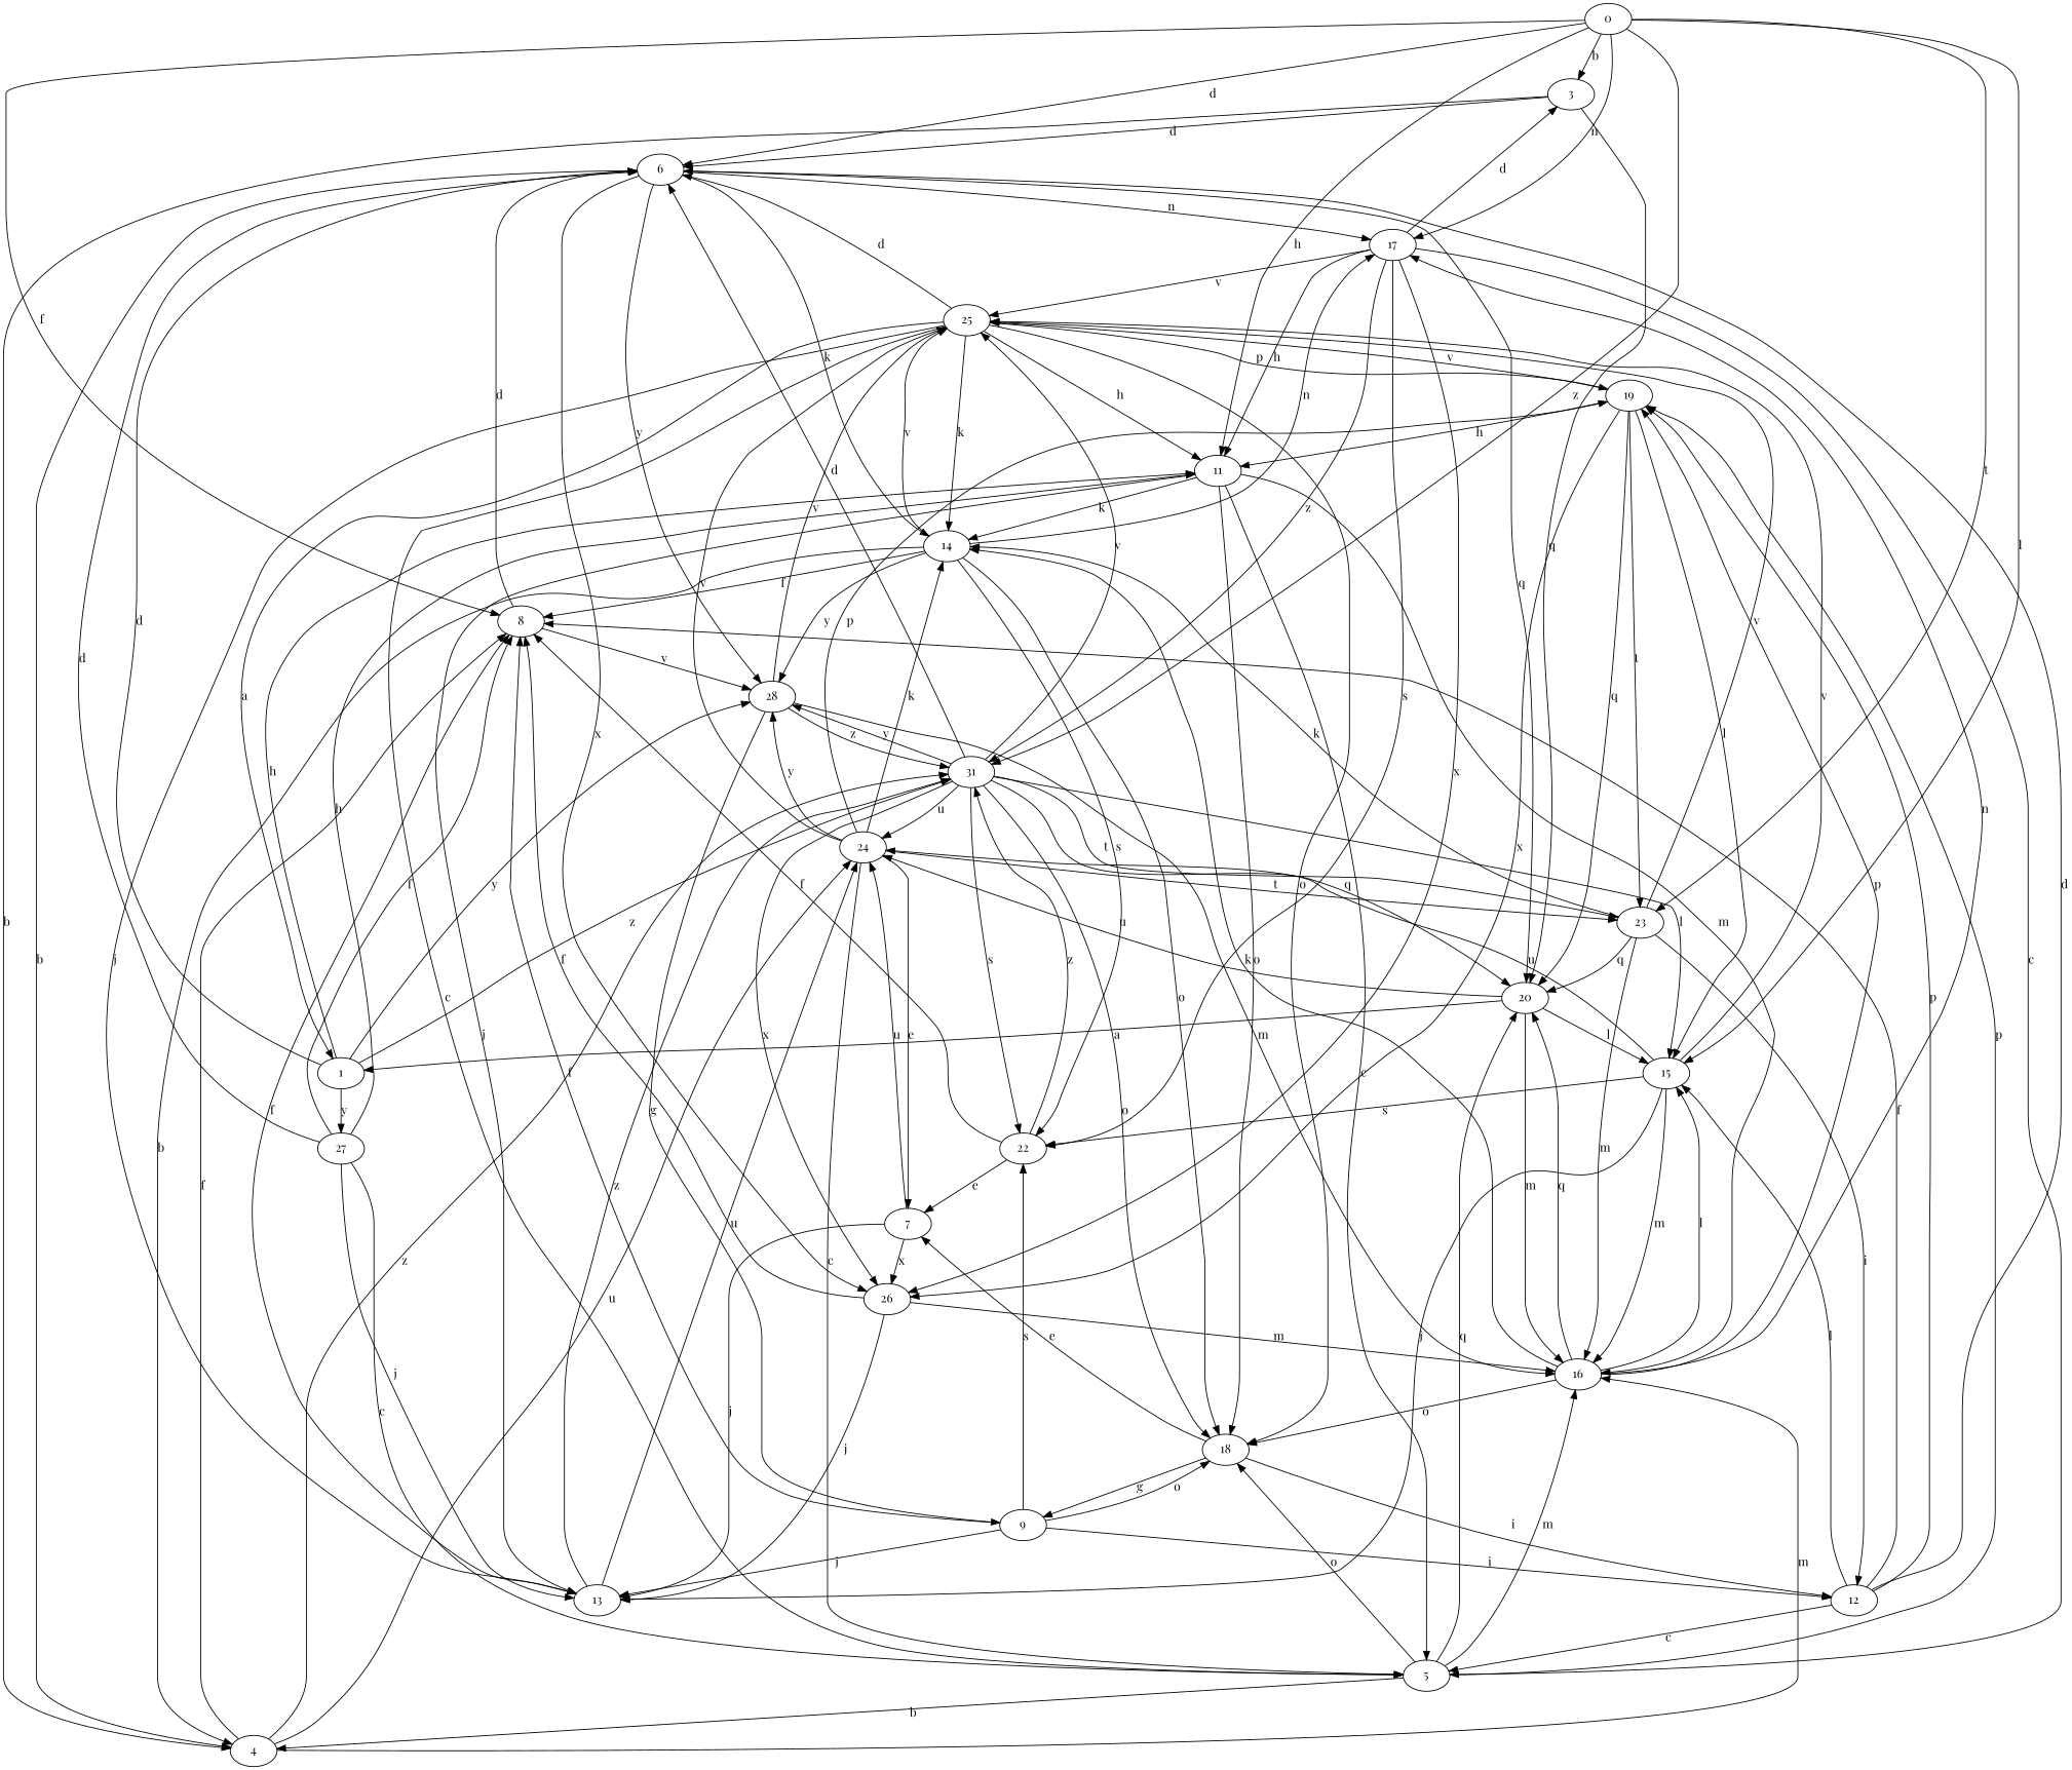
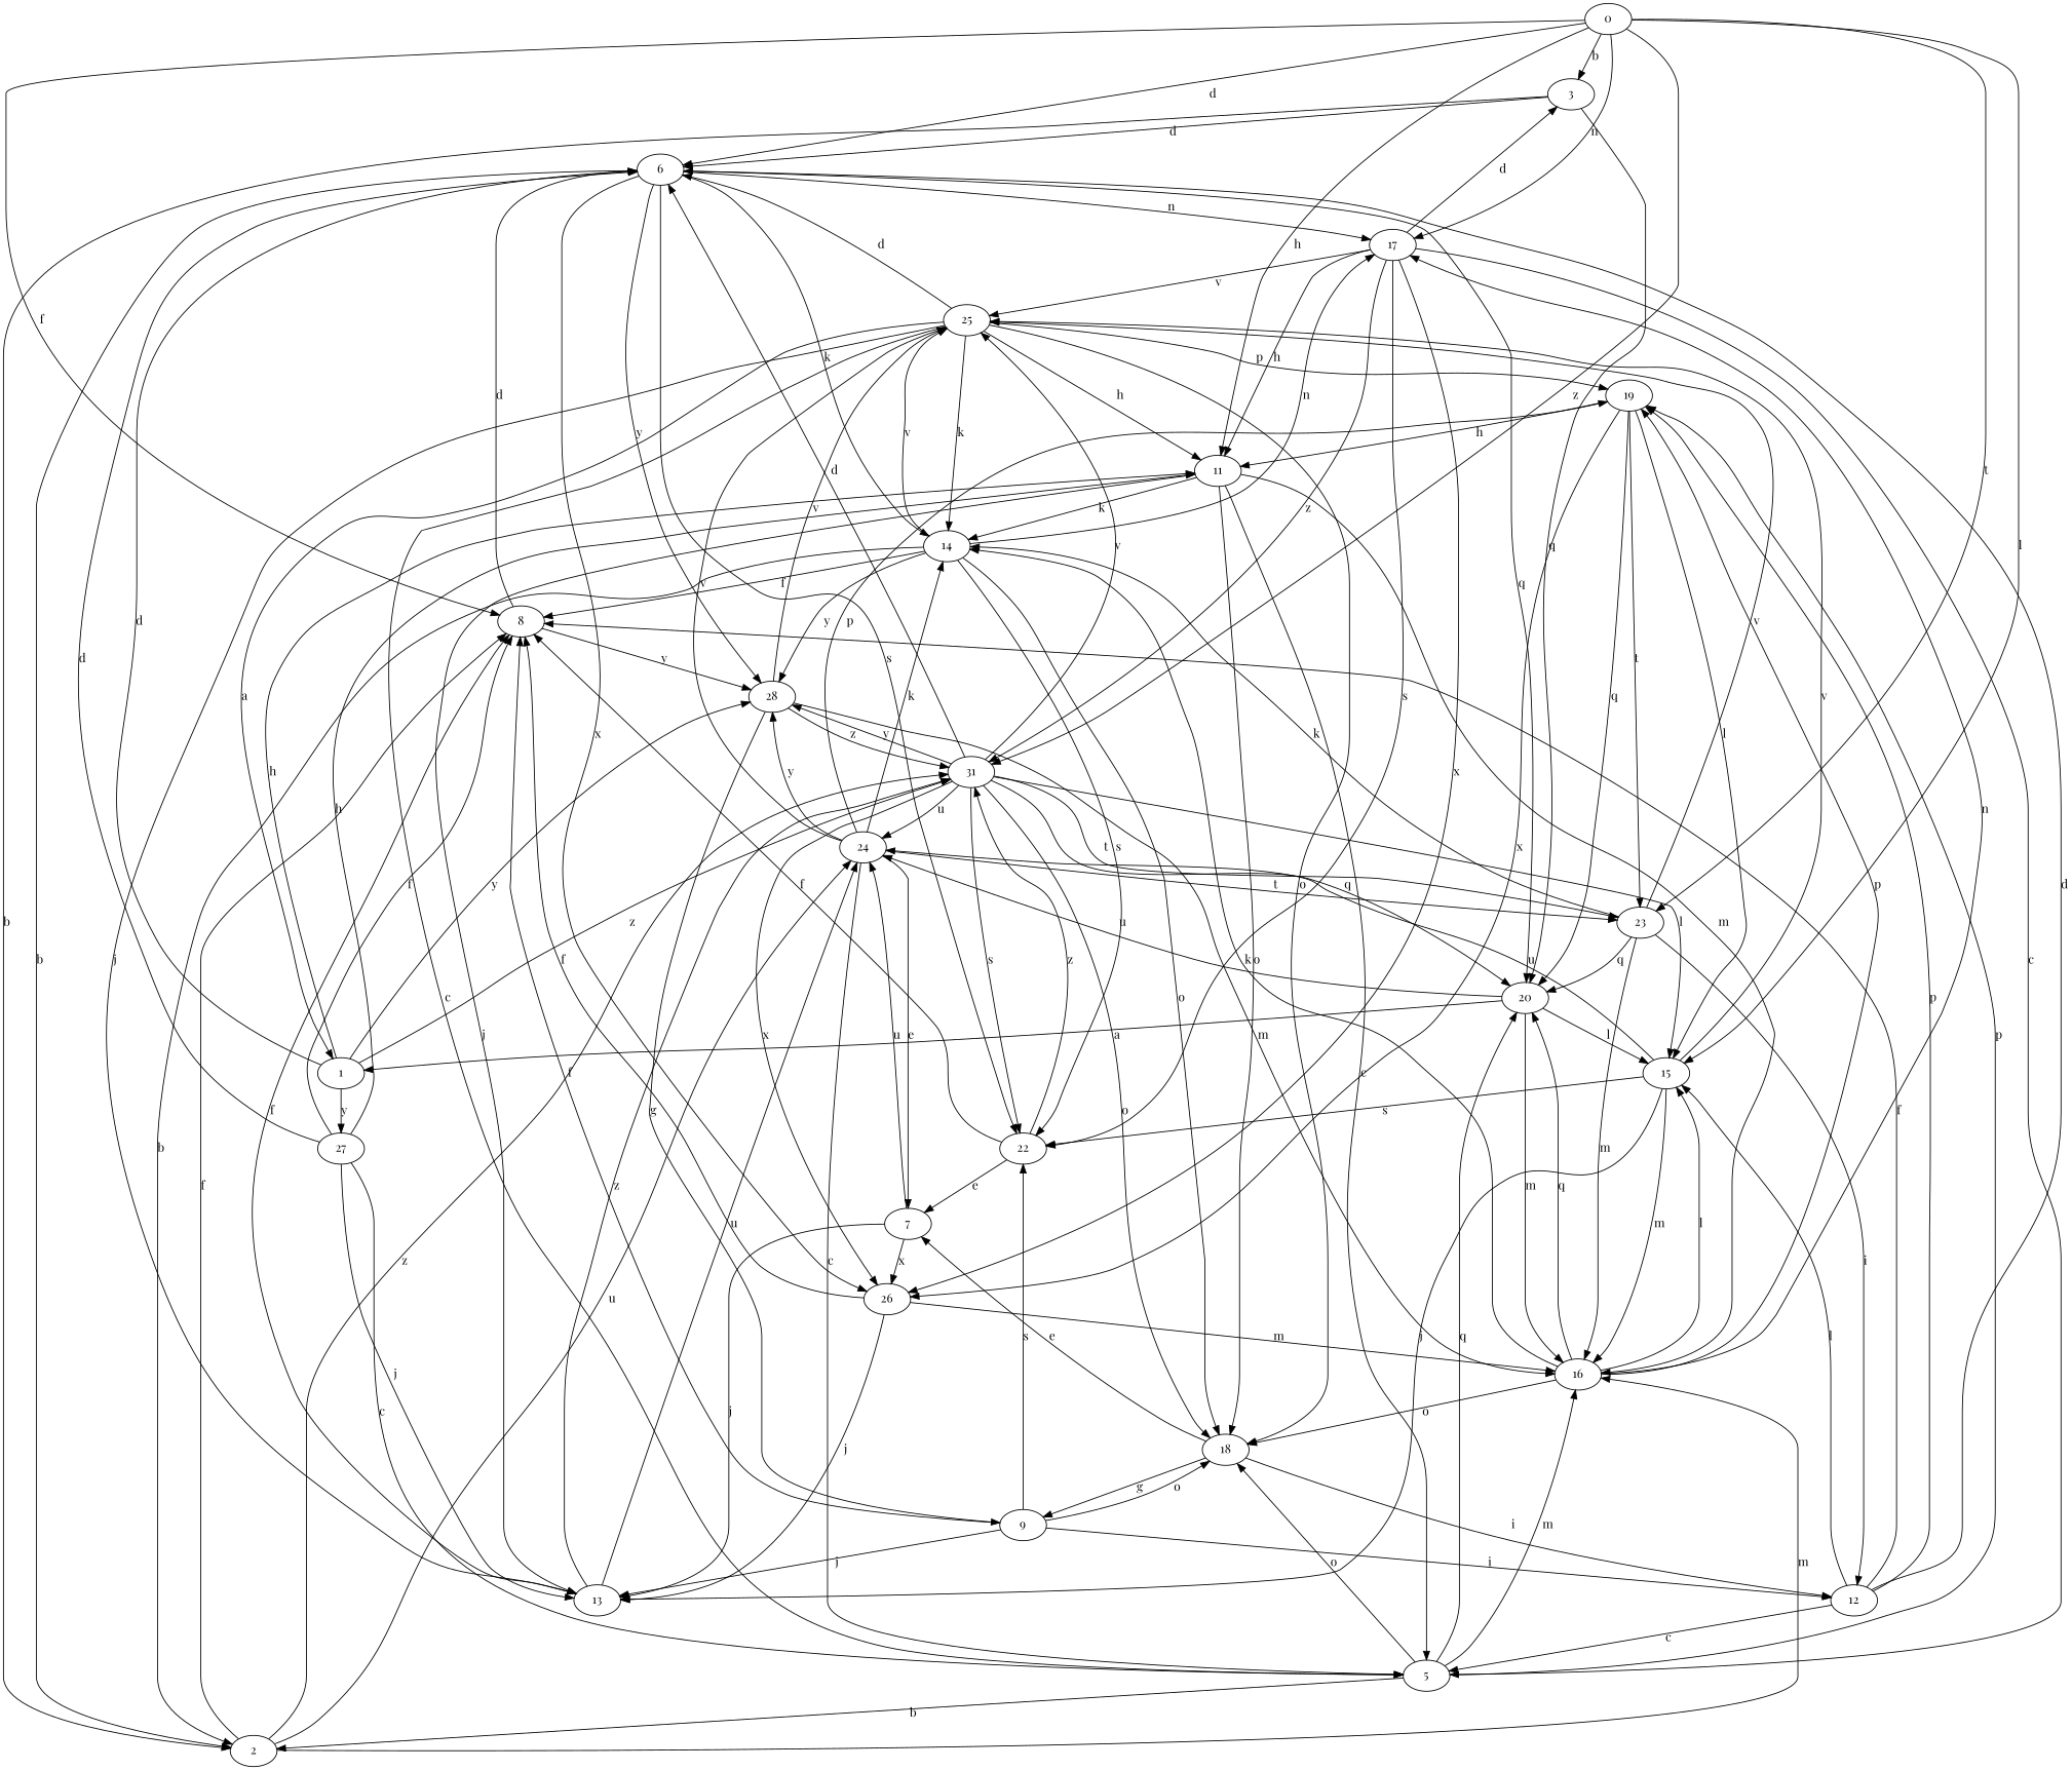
  strict digraph {
    fontname="Playfair Display"
    node [fontname="Playfair Display"]
    edge [fontname="Playfair Display"]
    0
    3
    6
    8
    11
    15
    17
    23
    31
-   4
+   4 [label=2]
    20
    28
    14
    22
    26
    16
    5
    18
    13
    24
    25
    12
    1
    27
    9
    19
    7
    0 -> 3 [label=b]
    0 -> 6 [label=d]
    0 -> 8 [label=f]
    0 -> 11 [label=h]
    0 -> 15 [label=l]
    0 -> 17 [label=n]
    0 -> 23 [label=t]
    0 -> 31 [label=z]
    3 -> 6 [label=d]
    3 -> 4 [label=b]
    3 -> 20 [label=q]
    6 -> 17 [label=n]
    6 -> 4 [label=b]
    6 -> 20 [label=q]
    6 -> 28 [label=y]
    6 -> 14 [label=k]
+   6 -> 22 [label=s]
    6 -> 26 [label=x]
    8 -> 6 [label=d]
    8 -> 28 [label=y]
    11 -> 14 [label=k]
    11 -> 16 [label=m]
    11 -> 5 [label=c]
    11 -> 18 [label=o]
    11 -> 13 [label=j]
    15 -> 22 [label=s]
    15 -> 16 [label=m]
    15 -> 13 [label=j]
    15 -> 24 [label=u]
    15 -> 25 [label=v]
    17 -> 3 [label=d]
    17 -> 11 [label=h]
    17 -> 31 [label=z]
    17 -> 22 [label=s]
    17 -> 26 [label=x]
    17 -> 5 [label=c]
    17 -> 25 [label=v]
    23 -> 20 [label=q]
    23 -> 14 [label=k]
    23 -> 16 [label=m]
    23 -> 25 [label=v]
    23 -> 12 [label=i]
    31 -> 6 [label=d]
    31 -> 15 [label=l]
    31 -> 23 [label=t]
    31 -> 20 [label=q]
    31 -> 28 [label=y]
    31 -> 22 [label=s]
    31 -> 26 [label=x]
    31 -> 18 [label=o]
    31 -> 24 [label=u]
    31 -> 25 [label=v]
    4 -> 8 [label=f]
    4 -> 31 [label=z]
    4 -> 16 [label=m]
    4 -> 24 [label=u]
    20 -> 15 [label=l]
    20 -> 16 [label=m]
    20 -> 24 [label=u]
    20 -> 1 [label=a]
    28 -> 31 [label=z]
    28 -> 16 [label=m]
    28 -> 25 [label=v]
    28 -> 9 [label=g]
    14 -> 8 [label=f]
    14 -> 17 [label=n]
    14 -> 4 [label=b]
    14 -> 28 [label=y]
    14 -> 22 [label=s]
    14 -> 18 [label=o]
    14 -> 25 [label=v]
    22 -> 8 [label=f]
    22 -> 31 [label=z]
    22 -> 7 [label=e]
    26 -> 8 [label=f]
    26 -> 16 [label=m]
    26 -> 13 [label=j]
    16 -> 15 [label=l]
    16 -> 17 [label=n]
    16 -> 20 [label=q]
    16 -> 14 [label=k]
    16 -> 18 [label=o]
    16 -> 19 [label=p]
    5 -> 4 [label=b]
    5 -> 20 [label=q]
    5 -> 16 [label=m]
    5 -> 18 [label=o]
    5 -> 19 [label=p]
    18 -> 12 [label=i]
    18 -> 9 [label=g]
    18 -> 7 [label=e]
    13 -> 8 [label=f]
    13 -> 31 [label=z]
    13 -> 24 [label=u]
    24 -> 23 [label=t]
    24 -> 28 [label=y]
    24 -> 14 [label=k]
    24 -> 5 [label=c]
    24 -> 25 [label=v]
    24 -> 19 [label=p]
    24 -> 7 [label=e]
    25 -> 6 [label=d]
    25 -> 11 [label=h]
    25 -> 14 [label=k]
    25 -> 5 [label=c]
    25 -> 18 [label=o]
    25 -> 13 [label=j]
    25 -> 1 [label=a]
    25 -> 19 [label=p]
    12 -> 6 [label=d]
    12 -> 8 [label=f]
    12 -> 15 [label=l]
    12 -> 5 [label=c]
    12 -> 19 [label=p]
    1 -> 6 [label=d]
    1 -> 11 [label=h]
    1 -> 31 [label=z]
    1 -> 28 [label=y]
    1 -> 27 [label=y]
    27 -> 6 [label=d]
    27 -> 8 [label=f]
    27 -> 11 [label=h]
    27 -> 5 [label=c]
    27 -> 13 [label=j]
    9 -> 8 [label=f]
    9 -> 22 [label=s]
    9 -> 18 [label=o]
    9 -> 13 [label=j]
    9 -> 12 [label=i]
    19 -> 11 [label=h]
    19 -> 15 [label=l]
    19 -> 23 [label=t]
    19 -> 20 [label=q]
    19 -> 26 [label=x]
-   19 -> 25 [label=v]
    7 -> 26 [label=x]
    7 -> 13 [label=j]
    7 -> 24 [label=u]
  }
